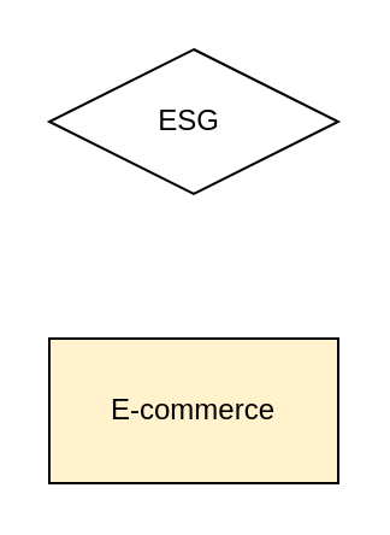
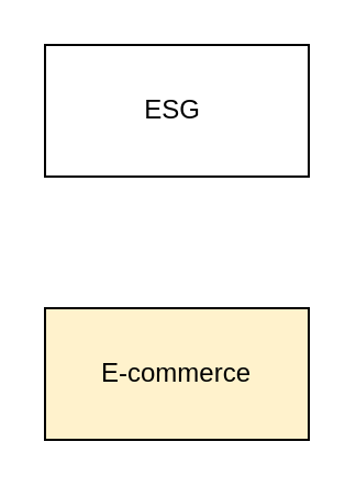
  <mxCell id="0" />
  <mxCell id="1" parent="0" />
- <mxCell id="2" value="ESG&amp;nbsp;" style="rhombus;whiteSpace=wrap;html=1;" vertex="1" parent="1"><mxGeometry x="20" y="20" width="120" height="60" as="geometry" /></mxCell>
+ <mxCell id="2" value="ESG&amp;nbsp;" style="rounded=0;whiteSpace=wrap;html=1;" vertex="1" parent="1"><mxGeometry x="20" y="20" width="120" height="60" as="geometry" /></mxCell>
  <mxCell id="3" value="E-commerce" style="rounded=0;whiteSpace=wrap;html=1;fillColor=#fff2cc;" vertex="1" parent="1"><mxGeometry x="20" y="140" width="120" height="60" as="geometry" /></mxCell>
